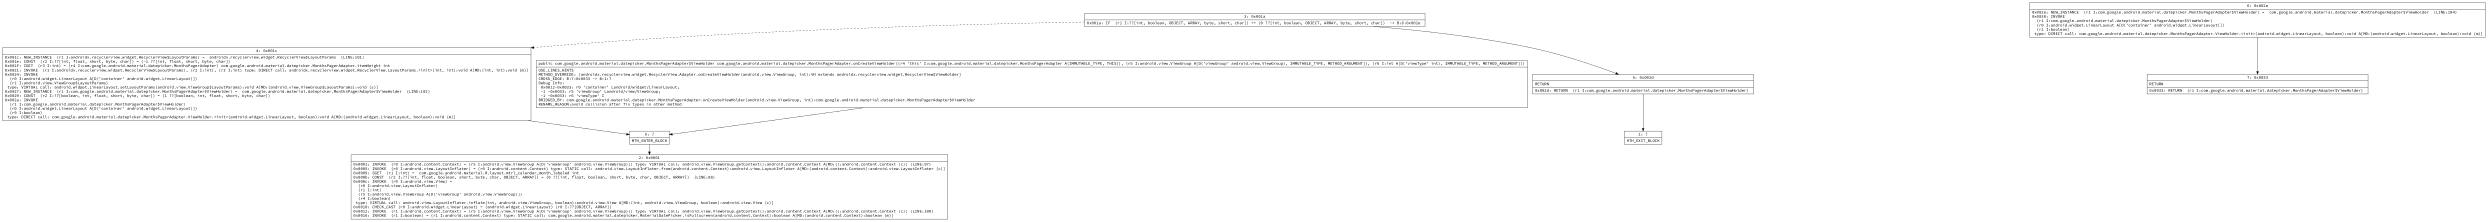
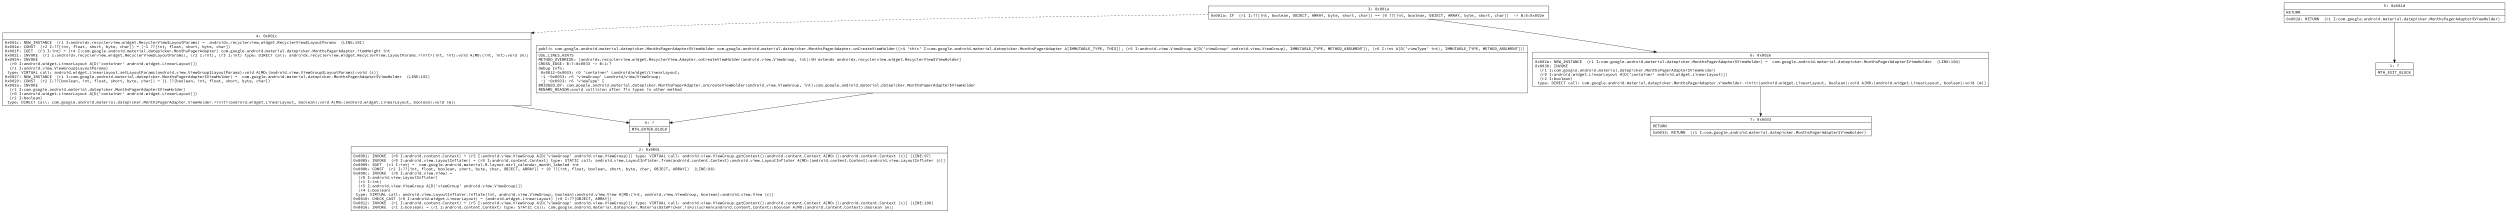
  digraph {
    fontname="Source Code Pro"
    node [fontname="Source Code Pro" shape=record]
    edge [fontname="Source Code Pro"]
    n1 [label="{0\:\ ?|MTH_ENTER_BLOCK\l}"]
    n2 [label="{2\:\ 0x0001|0x0001: INVOKE  (r0 I:android.content.Context) = (r5 I:android.view.ViewGroup A[D('viewGroup' android.view.ViewGroup)]) type: VIRTUAL call: android.view.ViewGroup.getContext():android.content.Context A[MD:():android.content.Context (c)] (LINE:97)\l0x0005: INVOKE  (r0 I:android.view.LayoutInflater) = (r0 I:android.content.Context) type: STATIC call: android.view.LayoutInflater.from(android.content.Context):android.view.LayoutInflater A[MD:(android.content.Context):android.view.LayoutInflater (c)]\l0x0009: SGET  (r1 I:int) =  com.google.android.material.R.layout.mtrl_calendar_month_labeled int \l0x000b: CONST  (r2 I:??[int, float, boolean, short, byte, char, OBJECT, ARRAY]) = (0 ??[int, float, boolean, short, byte, char, OBJECT, ARRAY])  (LINE:98)\l0x000c: INVOKE  (r0 I:android.view.View) = \l  (r0 I:android.view.LayoutInflater)\l  (r1 I:int)\l  (r5 I:android.view.ViewGroup A[D('viewGroup' android.view.ViewGroup)])\l  (r4 I:boolean)\l type: VIRTUAL call: android.view.LayoutInflater.inflate(int, android.view.ViewGroup, boolean):android.view.View A[MD:(int, android.view.ViewGroup, boolean):android.view.View (c)]\l0x0010: CHECK_CAST (r0 I:android.widget.LinearLayout) = (android.widget.LinearLayout) (r0 I:??[OBJECT, ARRAY]) \l0x0012: INVOKE  (r1 I:android.content.Context) = (r5 I:android.view.ViewGroup A[D('viewGroup' android.view.ViewGroup)]) type: VIRTUAL call: android.view.ViewGroup.getContext():android.content.Context A[MD:():android.content.Context (c)] (LINE:100)\l0x0016: INVOKE  (r1 I:boolean) = (r1 I:android.content.Context) type: STATIC call: com.google.android.material.datepicker.MaterialDatePicker.isFullscreen(android.content.Context):boolean A[MD:(android.content.Context):boolean (m)]\l}"]
    n3 [label="{3\:\ 0x001a|0x001a: IF  (r1 I:??[int, boolean, OBJECT, ARRAY, byte, short, char]) == (0 ??[int, boolean, OBJECT, ARRAY, byte, short, char])  \-\> B:6:0x002e \l}"]
-   n4 [label="{4\:\ 0x001c|0x001c: NEW_INSTANCE  (r1 I:androidx.recyclerview.widget.RecyclerView$LayoutParams) =  androidx.recyclerview.widget.RecyclerView$LayoutParams  (LINE:101)\l0x001e: CONST  (r2 I:??[int, float, short, byte, char]) = (\-1 ??[int, float, short, byte, char]) \l0x001f: IGET  (r3 I:int) = (r4 I:com.google.android.material.datepicker.MonthsPagerAdapter) com.google.android.material.datepicker.MonthsPagerAdapter.itemHeight int \l0x0021: INVOKE  (r1 I:androidx.recyclerview.widget.RecyclerView$LayoutParams), (r2 I:int), (r3 I:int) type: DIRECT call: androidx.recyclerview.widget.RecyclerView.LayoutParams.\<init\>(int, int):void A[MD:(int, int):void (m)]\l0x0024: INVOKE  \l  (r0 I:android.widget.LinearLayout A[D('container' android.widget.LinearLayout)])\l  (r1 I:android.view.ViewGroup$LayoutParams)\l type: VIRTUAL call: android.widget.LinearLayout.setLayoutParams(android.view.ViewGroup$LayoutParams):void A[MD:(android.view.ViewGroup$LayoutParams):void (s)]\l0x0027: NEW_INSTANCE  (r1 I:com.google.android.material.datepicker.MonthsPagerAdapter$ViewHolder) =  com.google.android.material.datepicker.MonthsPagerAdapter$ViewHolder  (LINE:102)\l0x0029: CONST  (r2 I:??[boolean, int, float, short, byte, char]) = (1 ??[boolean, int, float, short, byte, char]) \l0x002a: INVOKE  \l  (r1 I:com.google.android.material.datepicker.MonthsPagerAdapter$ViewHolder)\l  (r0 I:android.widget.LinearLayout A[D('container' android.widget.LinearLayout)])\l  (r9 I:boolean)\l type: DIRECT call: com.google.android.material.datepicker.MonthsPagerAdapter.ViewHolder.\<init\>(android.widget.LinearLayout, boolean):void A[MD:(android.widget.LinearLayout, boolean):void (m)]\l}"]
+   n4 [label="{4\:\ 0x001c|0x001c: NEW_INSTANCE  (r1 I:androidx.recyclerview.widget.RecyclerView$LayoutParams) =  androidx.recyclerview.widget.RecyclerView$LayoutParams  (LINE:101)\l0x001e: CONST  (r2 I:??[int, float, short, byte, char]) = (\-1 ??[int, float, short, byte, char]) \l0x001f: IGET  (r3 I:int) = (r4 I:com.google.android.material.datepicker.MonthsPagerAdapter) com.google.android.material.datepicker.MonthsPagerAdapter.itemHeight int \l0x0021: INVOKE  (r1 I:androidx.recyclerview.widget.RecyclerView$LayoutParams), (r2 I:int), (r3 I:int) type: DIRECT call: androidx.recyclerview.widget.RecyclerView.LayoutParams.\<init\>(int, int):void A[MD:(int, int):void (m)]\l0x0024: INVOKE  \l  (r0 I:android.widget.LinearLayout A[D('container' android.widget.LinearLayout)])\l  (r1 I:android.view.ViewGroup$LayoutParams)\l type: VIRTUAL call: android.widget.LinearLayout.setLayoutParams(android.view.ViewGroup$LayoutParams):void A[MD:(android.view.ViewGroup$LayoutParams):void (s)]\l0x0027: NEW_INSTANCE  (r1 I:com.google.android.material.datepicker.MonthsPagerAdapter$ViewHolder) =  com.google.android.material.datepicker.MonthsPagerAdapter$ViewHolder  (LINE:102)\l0x0029: CONST  (r2 I:??[boolean, int, float, short, byte, char]) = (1 ??[boolean, int, float, short, byte, char]) \l0x002a: INVOKE  \l  (r1 I:com.google.android.material.datepicker.MonthsPagerAdapter$ViewHolder)\l  (r0 I:android.widget.LinearLayout A[D('container' android.widget.LinearLayout)])\l  (r2 I:boolean)\l type: DIRECT call: com.google.android.material.datepicker.MonthsPagerAdapter.ViewHolder.\<init\>(android.widget.LinearLayout, boolean):void A[MD:(android.widget.LinearLayout, boolean):void (m)]\l}"]
    n5 [label="{6\:\ 0x002e|0x002e: NEW_INSTANCE  (r1 I:com.google.android.material.datepicker.MonthsPagerAdapter$ViewHolder) =  com.google.android.material.datepicker.MonthsPagerAdapter$ViewHolder  (LINE:104)\l0x0030: INVOKE  \l  (r1 I:com.google.android.material.datepicker.MonthsPagerAdapter$ViewHolder)\l  (r0 I:android.widget.LinearLayout A[D('container' android.widget.LinearLayout)])\l  (r2 I:boolean)\l type: DIRECT call: com.google.android.material.datepicker.MonthsPagerAdapter.ViewHolder.\<init\>(android.widget.LinearLayout, boolean):void A[MD:(android.widget.LinearLayout, boolean):void (m)]\l}"]
    n6 [label="{7\:\ 0x0033|RETURN\l|0x0033: RETURN  (r1 I:com.google.android.material.datepicker.MonthsPagerAdapter$ViewHolder) \l}"]
    n7 [label="{5\:\ 0x002d|RETURN\l|0x002d: RETURN  (r1 I:com.google.android.material.datepicker.MonthsPagerAdapter$ViewHolder) \l}"]
    n8 [label="{1\:\ ?|MTH_EXIT_BLOCK\l}"]
    n9 [label="{public com.google.android.material.datepicker.MonthsPagerAdapter$ViewHolder com.google.android.material.datepicker.MonthsPagerAdapter.onCreateViewHolder((r4 'this' I:com.google.android.material.datepicker.MonthsPagerAdapter A[IMMUTABLE_TYPE, THIS]), (r5 I:android.view.ViewGroup A[D('viewGroup' android.view.ViewGroup), IMMUTABLE_TYPE, METHOD_ARGUMENT]), (r6 I:int A[D('viewType' int), IMMUTABLE_TYPE, METHOD_ARGUMENT]))  | USE_LINES_HINTS\lMETHOD_OVERRIDE: [androidx.recyclerview.widget.RecyclerView.Adapter.onCreateViewHolder(android.view.ViewGroup, int):VH extends androidx.recyclerview.widget.RecyclerView$ViewHolder]\lCROSS_EDGE: B:7:0x0033 \-\> B:1:?\lDebug Info:\l  0x0012\-0x0033: r0 'container' Landroid\/widget\/LinearLayout;\l  \-1 \-0x0033: r5 'viewGroup' Landroid\/view\/ViewGroup;\l  \-1 \-0x0033: r6 'viewType' I\lBRIDGED_BY: com.google.android.material.datepicker.MonthsPagerAdapter.onCreateViewHolder(android.view.ViewGroup, int):com.google.android.material.datepicker.MonthsPagerAdapter$ViewHolder\lRENAME_REASON:avoid collision after fix types in other method\l}"]
    n1 -> n2
    n3 -> n4 [style=dashed]
-   n3 -> n7
+   n3 -> n5
    n4 -> n1
    n5 -> n6
    n7 -> n8
    n9 -> n1
  }
